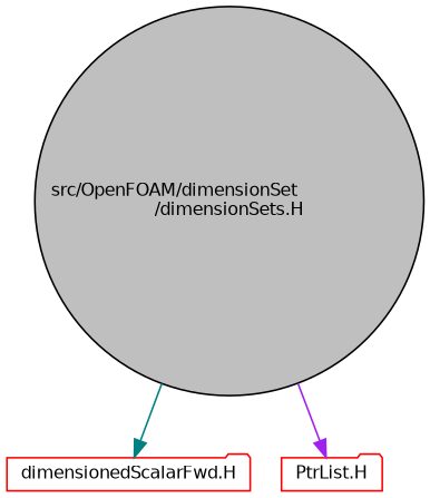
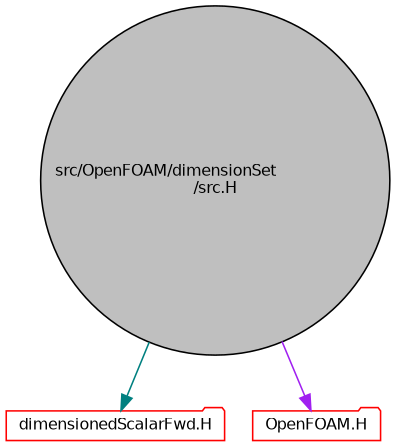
  digraph {
    node [color=red fontname=Helvetica fontsize=10 shape=folder]
    edge [fontname=Helvetica fontsize=10 labelfontname=Helvetica labelfontsize=10 style=solid]
-   n1 [color=black fillcolor=grey75 fontcolor=black height=0.2 label="src/OpenFOAM/dimensionSet\l/dimensionSets.H" shape=circle style=filled width=0.4]
+   n1 [color=black fillcolor=grey75 fontcolor=black height=0.2 label="src/OpenFOAM/dimensionSet\l/src.H" shape=circle style=filled width=0.4]
    n2 [height=0.2 label="dimensionedScalarFwd.H" width=0.4]
-   n3 [height=0.2 label="PtrList.H" width=0.4]
+   n3 [height=0.2 label="OpenFOAM.H" width=0.4]
    n1 -> n2 [color=teal]
    n1 -> n3 [color=purple]
  }
